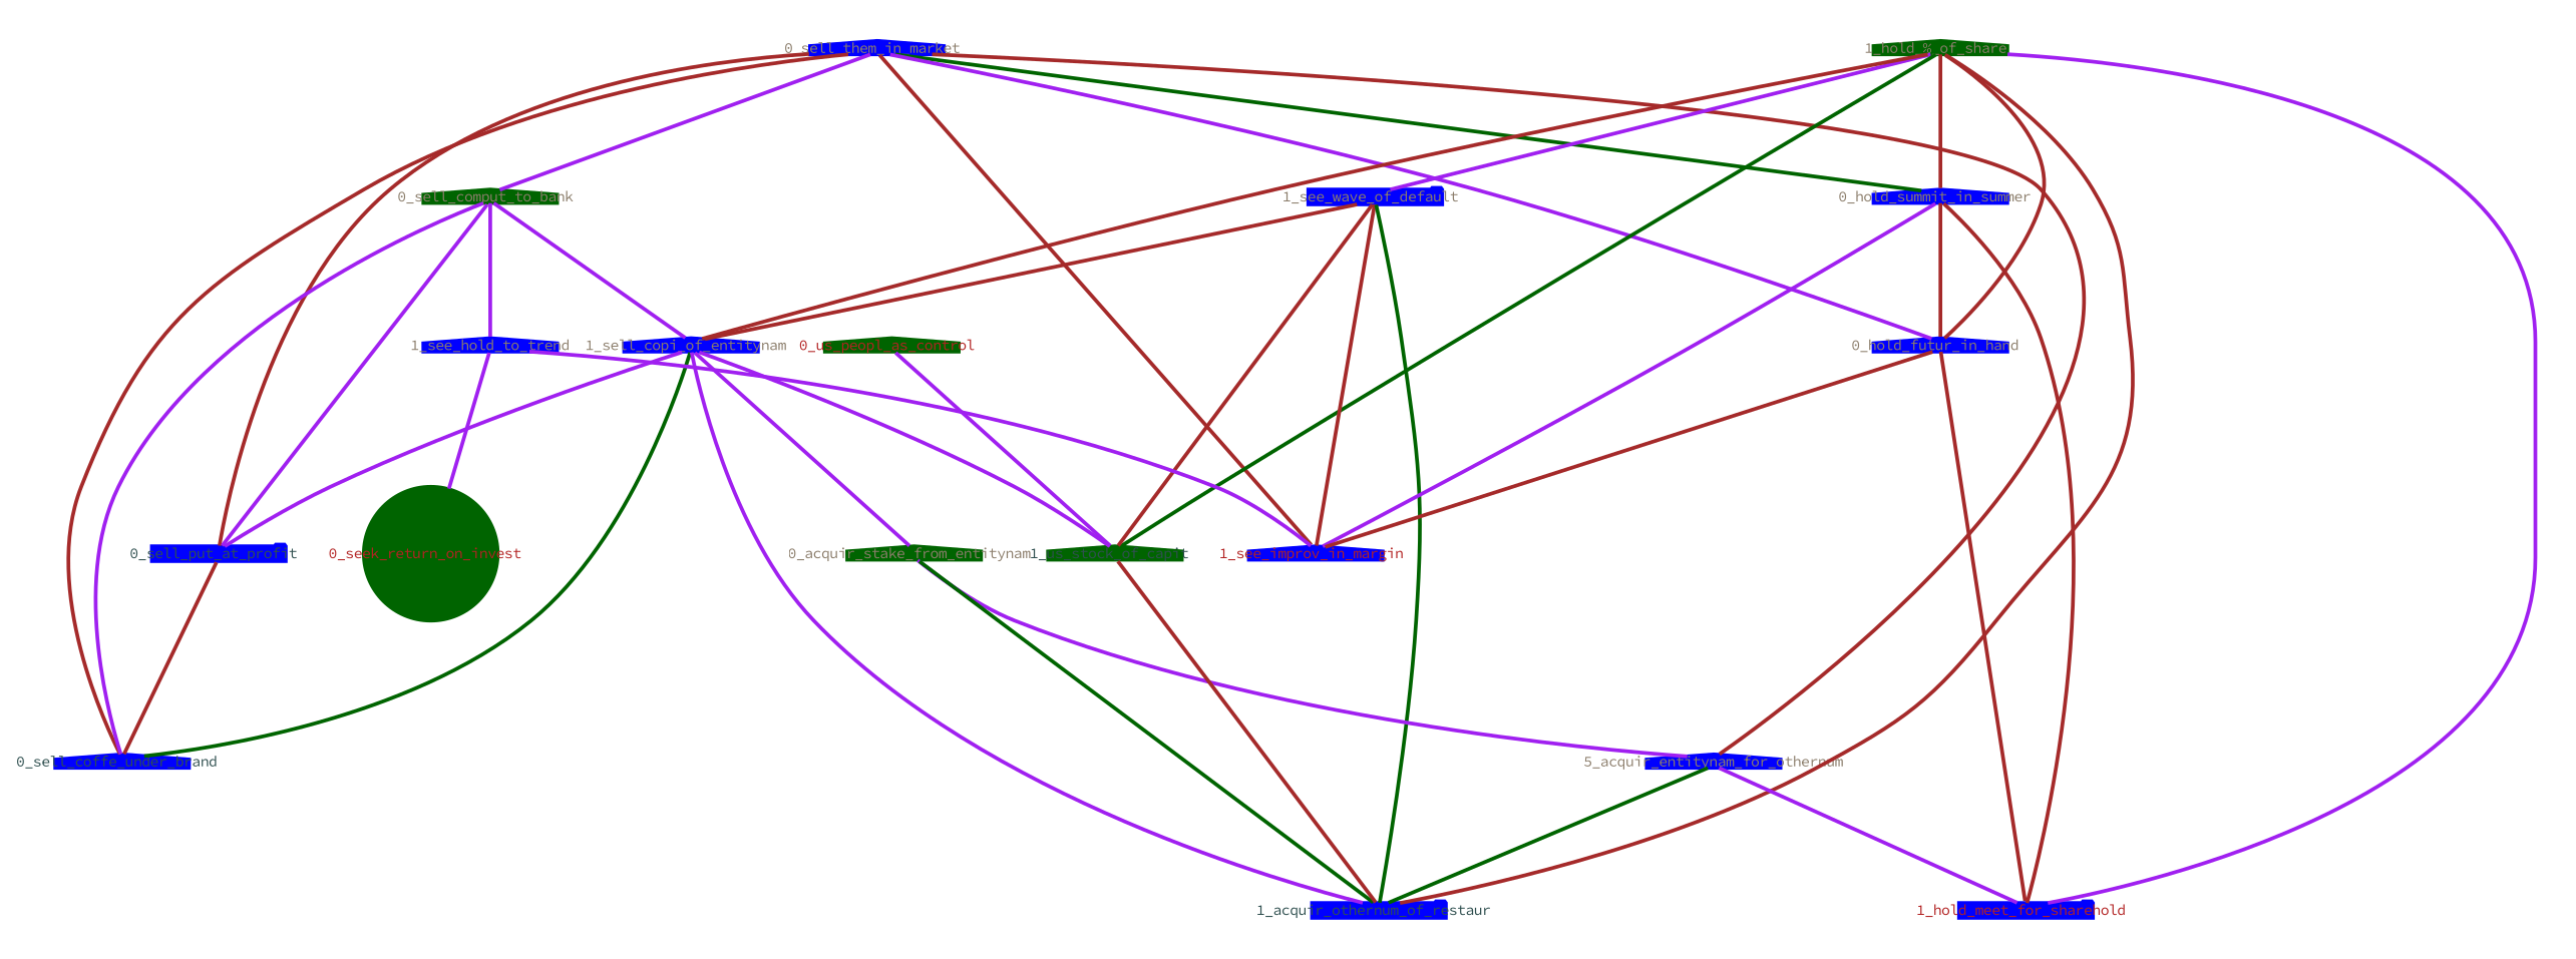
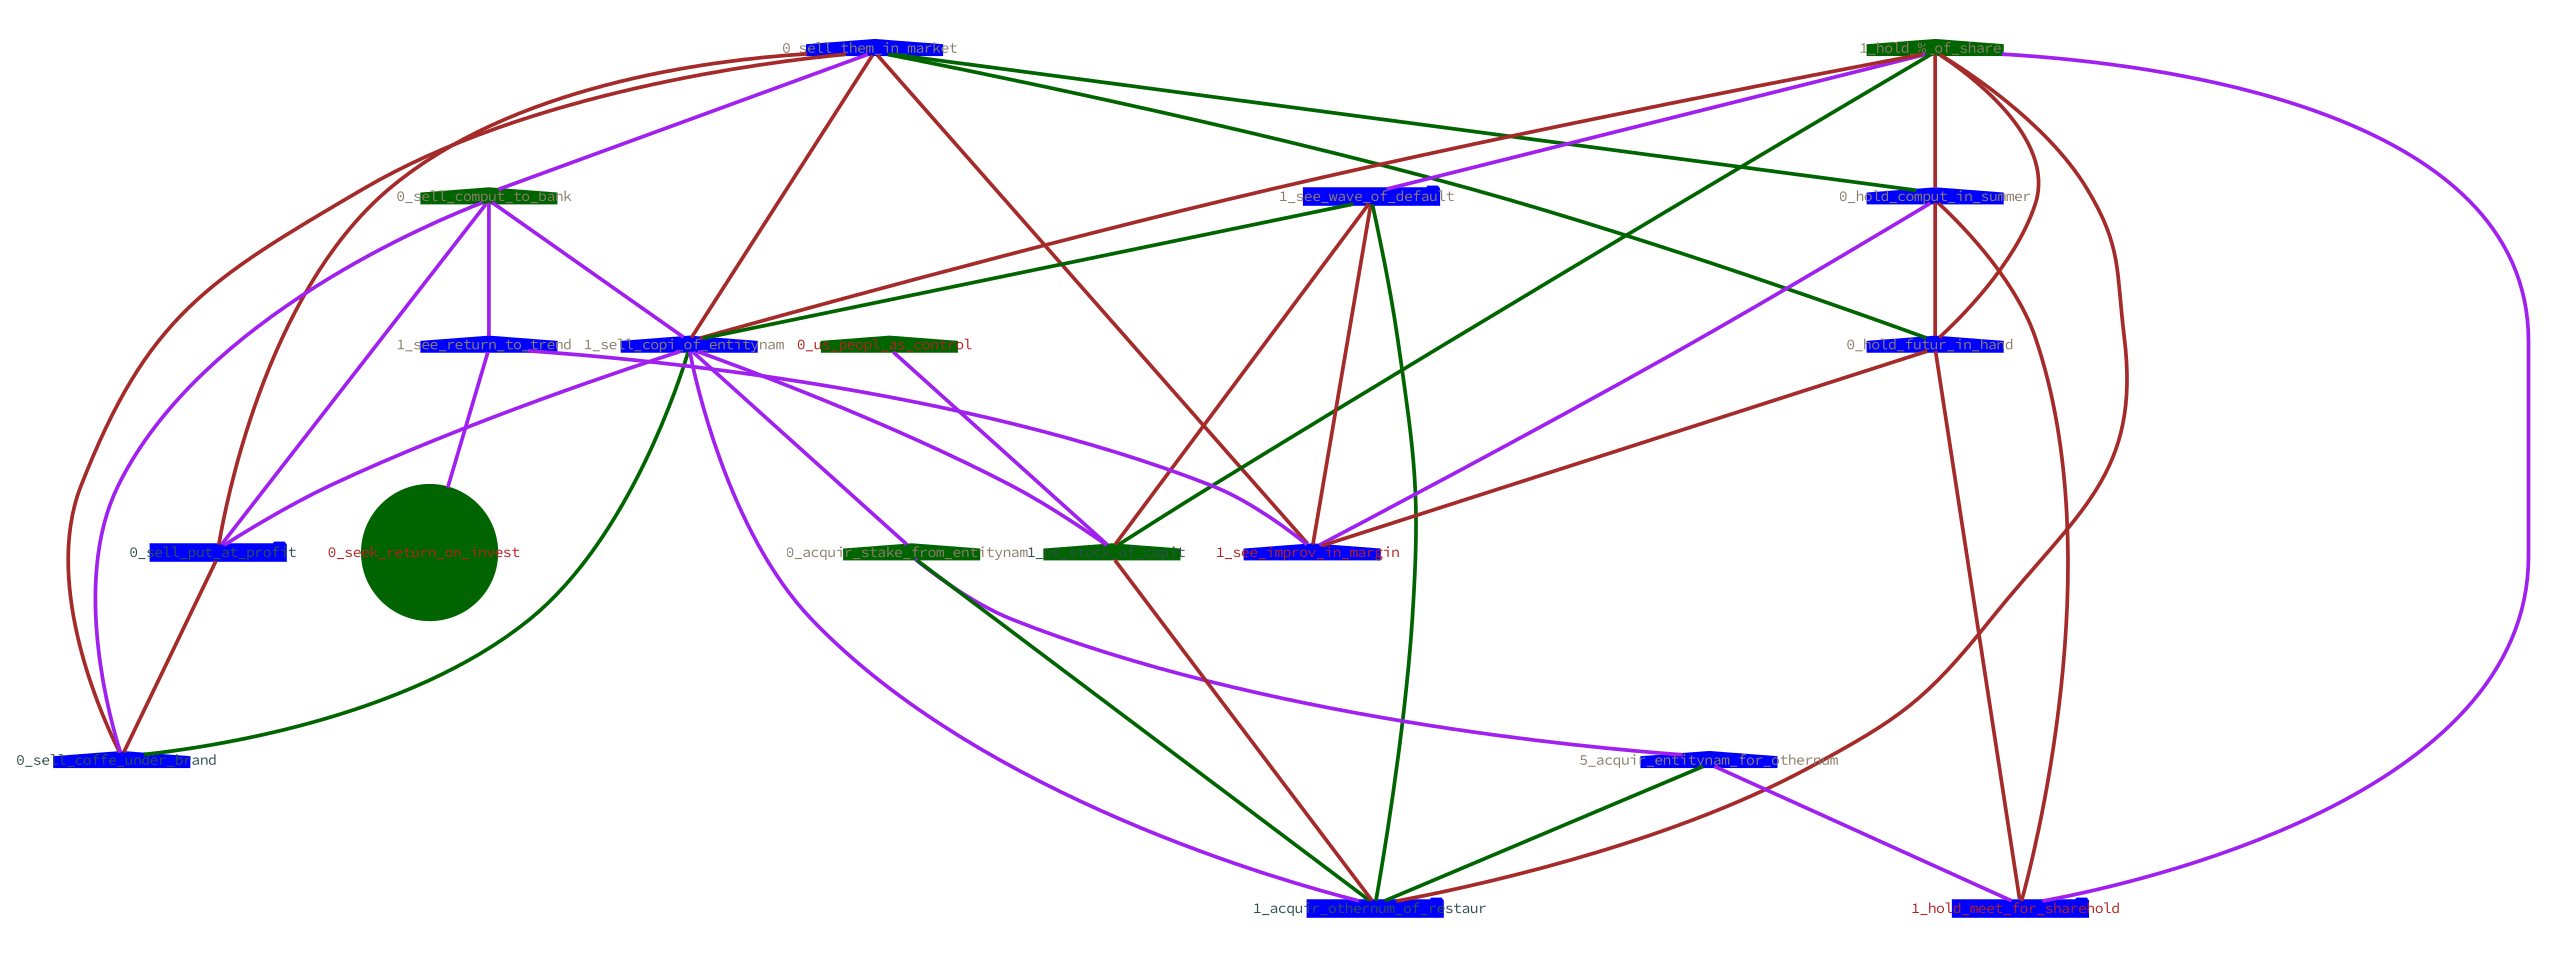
  graph {
    fontname="Source Code Pro"
    node [color=blue fixedsize=true fontcolor="#8b7d6b" fontname="Source Code Pro" fontsize=4 shape=house style=filled]
    edge [color=purple fontname="Source Code Pro" w=1]
    "0_sell_them_in_market " [height=.06 width=.5]
    "1_hold_%_of_share " [color=darkgreen height=.06 width=.5]
    "1_see_wave_of_default " [height=.06 shape=folder width=.5]
-   "0_hold_summit_in_summer " [height=.06 width=.5]
+   "0_hold_summit_in_summer " [height=.06 width=.5 label="0_hold_comput_in_summer"]
    "0_hold_futur_in_hand " [height=.06 width=.5]
    "0_sell_comput_to_bank " [color=darkgreen height=.06 width=.5]
    "1_sell_copi_of_entitynam " [height=.06 width=.5]
-   "1_see_return_to_trend " [height=.06 width=.5 label="1_see_hold_to_trend"]
+   "1_see_return_to_trend " [height=.06 width=.5]
    "0_acquir_stake_from_entitynam " [color=darkgreen height=.06 width=.5]
    n10 [height=.06 label="5_acquir_entitynam_for_othernum" width=.5]
    "0_us_peopl_as_control " [color=darkgreen fontcolor="#b22222" height=.06 width=.5]
    "0_seek_return_on_invest " [color=darkgreen fontcolor="#b22222" height=.06 shape=circle width=.5]
    "1_see_improv_in_margin " [fontcolor="#b22222" height=.06 width=.5]
    "1_hold_meet_for_sharehold " [fontcolor="#b22222" height=.06 shape=folder width=.5]
    "0_sell_put_at_profit " [fontcolor="#2f4f4f" height=.06 shape=folder width=.5]
    "0_sell_coffe_under_brand " [fontcolor="#2f4f4f" height=.06 width=.5]
    "1_us_stock_of_capit " [color=darkgreen fontcolor="#2f4f4f" height=.06 width=.5]
    "1_acquir_othernum_of_restaur " [fontcolor="#2f4f4f" height=.06 shape=folder width=.5]
    subgraph sub_1 {
      "0_sell_them_in_market "
      "1_hold_%_of_share "
      "1_see_wave_of_default "
      "0_hold_summit_in_summer "
      "0_hold_futur_in_hand "
      "0_sell_comput_to_bank "
      "1_sell_copi_of_entitynam "
      "1_see_return_to_trend "
      "0_acquir_stake_from_entitynam "
      n10
    }
    subgraph sub_2 {
      "0_us_peopl_as_control "
      "0_seek_return_on_invest "
      "1_see_improv_in_margin "
      "1_hold_meet_for_sharehold "
    }
    "0_sell_them_in_market " -- "0_hold_summit_in_summer " [color=darkgreen]
-   "0_sell_them_in_market " -- "0_hold_futur_in_hand "
+   "0_sell_them_in_market " -- "0_hold_futur_in_hand " [color=darkgreen]
    "0_sell_them_in_market " -- "0_sell_comput_to_bank "
-   "0_sell_them_in_market " -- n10 [color=brown]
+   "0_sell_them_in_market " -- "1_sell_copi_of_entitynam " [color=brown]
    "0_sell_them_in_market " -- "1_see_improv_in_margin " [color=brown]
    "0_sell_them_in_market " -- "0_sell_put_at_profit " [color=brown]
    "0_sell_them_in_market " -- "0_sell_coffe_under_brand " [color=brown]
    "1_hold_%_of_share " -- "1_see_wave_of_default "
    "1_hold_%_of_share " -- "0_hold_summit_in_summer " [color=brown]
    "1_hold_%_of_share " -- "0_hold_futur_in_hand " [color=brown]
    "1_hold_%_of_share " -- "1_sell_copi_of_entitynam " [color=brown]
    "1_hold_%_of_share " -- "1_hold_meet_for_sharehold "
    "1_hold_%_of_share " -- "1_us_stock_of_capit " [color=darkgreen]
    "1_hold_%_of_share " -- "1_acquir_othernum_of_restaur " [color=brown]
-   "1_see_wave_of_default " -- "1_sell_copi_of_entitynam " [color=brown]
+   "1_see_wave_of_default " -- "1_sell_copi_of_entitynam " [color=darkgreen]
    "1_see_wave_of_default " -- "1_see_improv_in_margin " [color=brown]
    "1_see_wave_of_default " -- "1_us_stock_of_capit " [color=brown]
    "1_see_wave_of_default " -- "1_acquir_othernum_of_restaur " [color=darkgreen]
    "0_hold_summit_in_summer " -- "0_hold_futur_in_hand " [color=brown w=2]
    "0_hold_summit_in_summer " -- "1_see_improv_in_margin "
    "0_hold_summit_in_summer " -- "1_hold_meet_for_sharehold " [color=brown]
    "0_hold_futur_in_hand " -- "1_see_improv_in_margin " [color=brown]
    "0_hold_futur_in_hand " -- "1_hold_meet_for_sharehold " [color=brown]
    "0_sell_comput_to_bank " -- "1_sell_copi_of_entitynam "
    "0_sell_comput_to_bank " -- "1_see_return_to_trend "
    "0_sell_comput_to_bank " -- "0_sell_put_at_profit "
    "0_sell_comput_to_bank " -- "0_sell_coffe_under_brand "
    "1_sell_copi_of_entitynam " -- "0_acquir_stake_from_entitynam "
    "1_sell_copi_of_entitynam " -- "0_sell_put_at_profit "
    "1_sell_copi_of_entitynam " -- "0_sell_coffe_under_brand " [color=darkgreen]
    "1_sell_copi_of_entitynam " -- "1_us_stock_of_capit "
    "1_sell_copi_of_entitynam " -- "1_acquir_othernum_of_restaur "
    "1_see_return_to_trend " -- "0_seek_return_on_invest "
    "1_see_return_to_trend " -- "1_see_improv_in_margin "
    "0_acquir_stake_from_entitynam " -- n10
    "0_acquir_stake_from_entitynam " -- "1_acquir_othernum_of_restaur " [color=darkgreen]
    n10 -- "1_hold_meet_for_sharehold "
    n10 -- "1_acquir_othernum_of_restaur " [color=darkgreen]
    "0_us_peopl_as_control " -- "1_us_stock_of_capit "
    "0_sell_put_at_profit " -- "0_sell_coffe_under_brand " [color=brown]
    "1_us_stock_of_capit " -- "1_acquir_othernum_of_restaur " [color=brown]
  }
